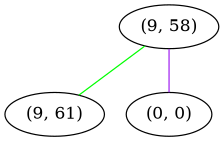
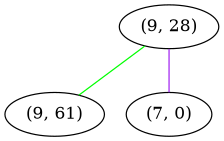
  graph {
    n1 [label="(9, 61)"]
-   "(9, 58)"
-   "(0, 0)"
+   "(9, 58)" [label="(9, 28)"]
+   "(0, 0)" [label="(7, 0)"]
    "(9, 58)" -- n1 [color=green weight=2]
    "(9, 58)" -- "(0, 0)" [color=purple weight=4]
  }
